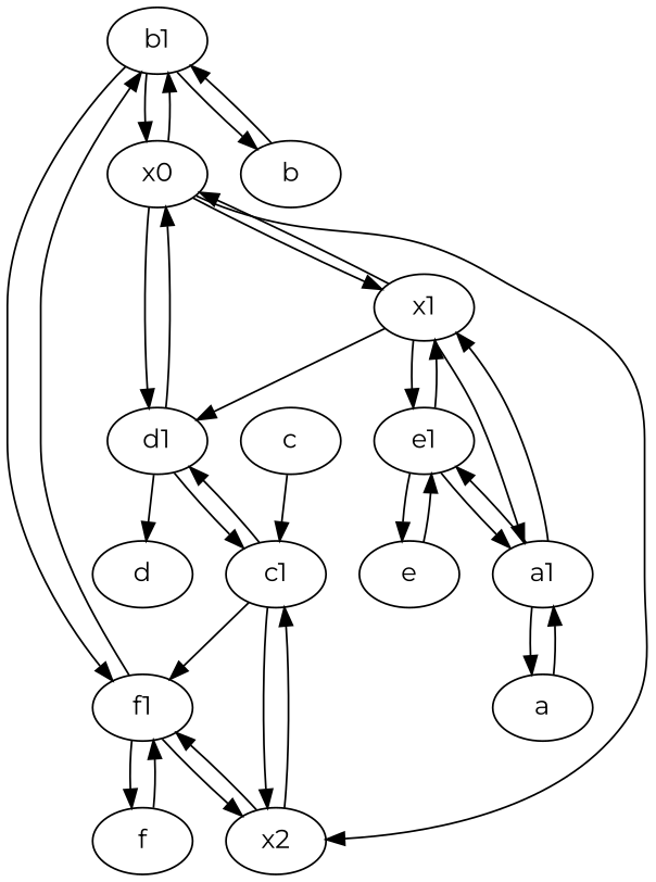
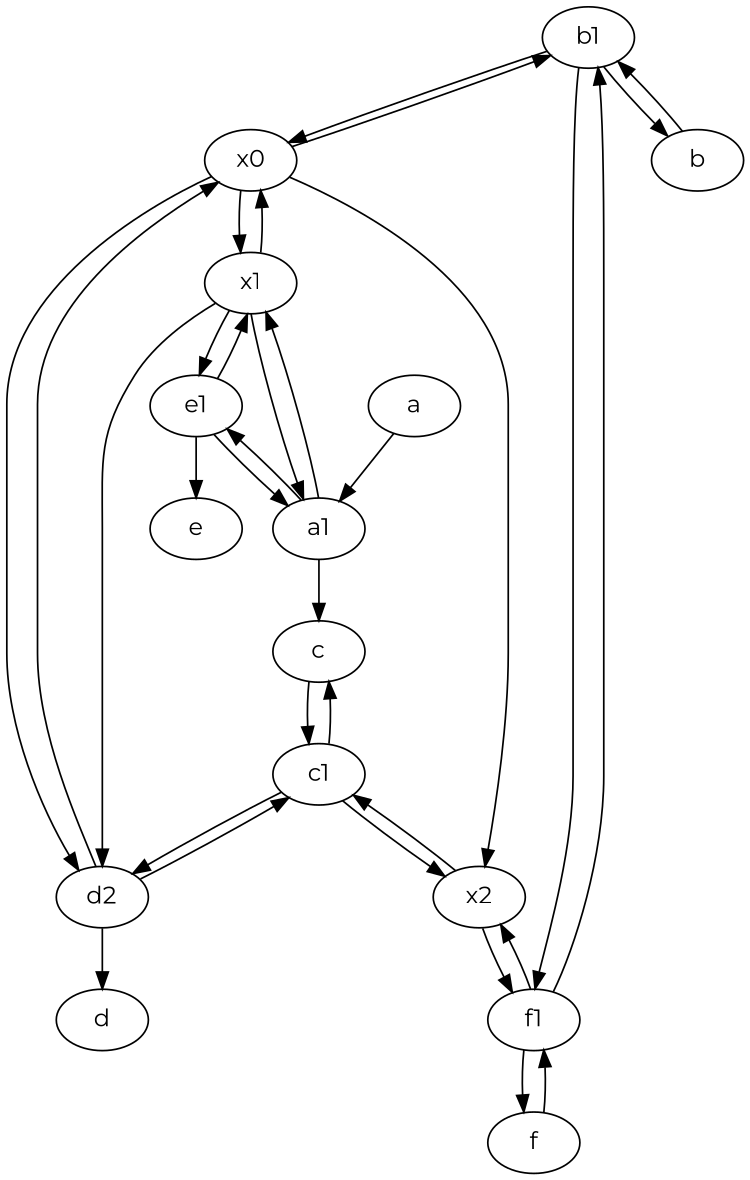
  digraph {
    fontname=Montserrat
    node [fontname=Montserrat]
    edge [fontname=Montserrat]
    b1
    x0
    f1
    b
    x2
    c1
-   d1
+   d1 [label=d2]
    x1
    f
    c
    a
    a1
    e1
    d
    e
    b1 -> x0
    b1 -> f1
    b1 -> b
    x0 -> b1
    x0 -> x2
    x0 -> d1
    x0 -> x1
    f1 -> b1
    f1 -> x2
    f1 -> f
    b -> b1
    x2 -> f1
    x2 -> c1
    c1 -> x2
    c1 -> d1
-   c1 -> f1
+   c1 -> c
    d1 -> x0
    d1 -> c1
    d1 -> d
    x1 -> x0
    x1 -> d1
    x1 -> a1
    x1 -> e1
    f -> f1
    c -> c1
    a -> a1
    a1 -> x1
-   a1 -> a
+   a1 -> c
    a1 -> e1
    e1 -> x1
    e1 -> a1
    e1 -> e
-   e -> e1
  }
